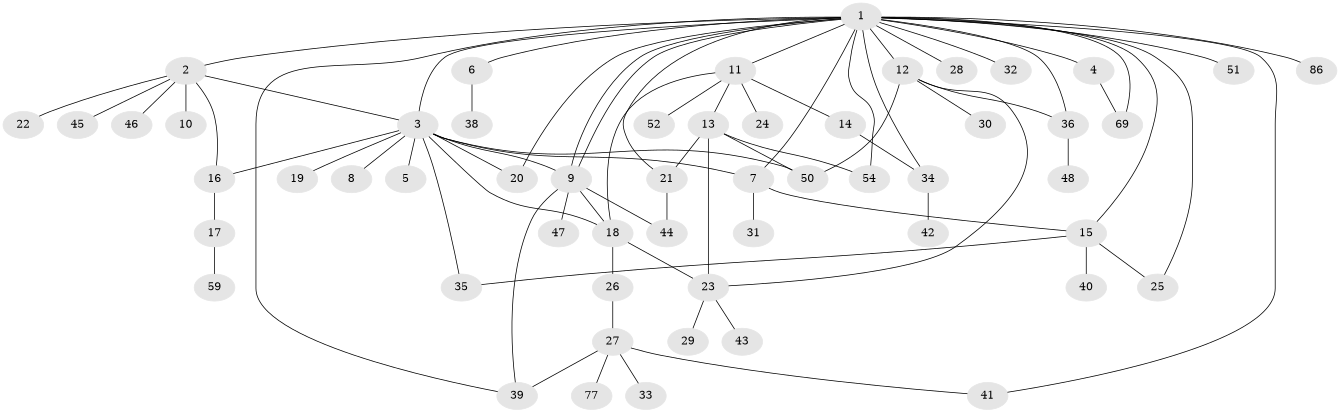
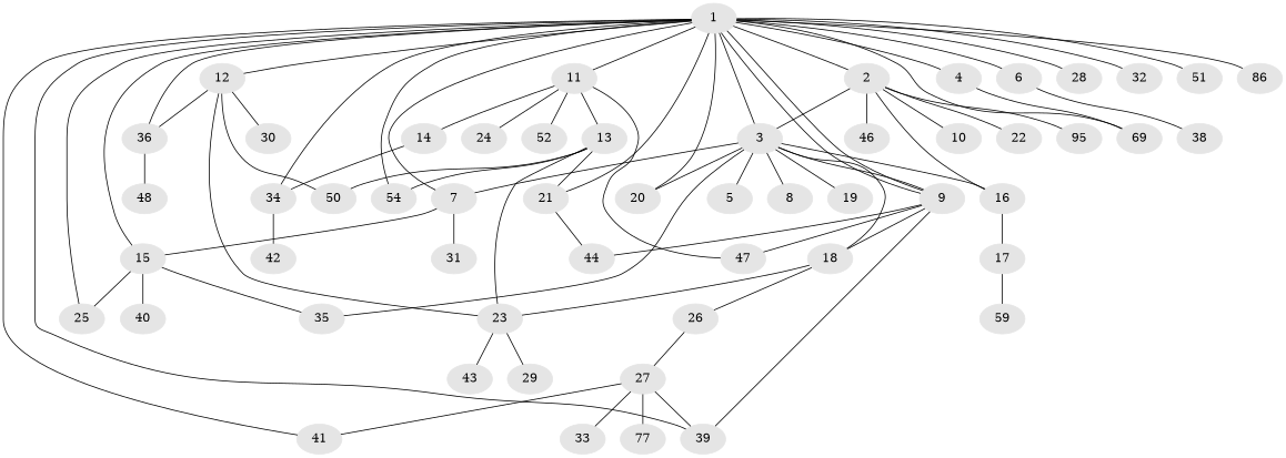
  graph {
    node [color=gray90 style=filled]
    1
    2
    3
    4
    6
    7
    9
    11
    12
    15
    20
    21
    25
    28
    32
    34
    36
    39
    41
    n20 [label=69]
    51
    54
    n23 [label=86]
    10
    16
    22
-   45
+   45 [label=95]
    46
    5
    8
    18
    19
    35
    50
    38
    31
    44
    47
    13
    14
    24
    52
    23
    30
    40
    42
    48
    17
    26
    29
    43
    n52 [label=59]
    27
    33
    n55 [label=77]
    1 -- 2
    1 -- 3
    1 -- 4
    1 -- 6
    1 -- 7
    1 -- 9
    1 -- 9
    1 -- 11
    1 -- 12
    1 -- 15
    1 -- 20
    1 -- 21
    1 -- 25
    1 -- 28
    1 -- 32
    1 -- 34
    1 -- 36
    1 -- 39
    1 -- 41
    1 -- n20
    1 -- 51
    1 -- 54
    1 -- n23
    2 -- 3
    2 -- 10
    2 -- 16
    2 -- 22
    2 -- 45
    2 -- 46
    3 -- 7
    3 -- 9
    3 -- 20
    3 -- 16
    3 -- 5
    3 -- 8
    3 -- 18
    3 -- 19
    3 -- 35
-   3 -- 50
    4 -- n20
    6 -- 38
    7 -- 15
    7 -- 31
    9 -- 39
    9 -- 18
    9 -- 44
    9 -- 47
-   11 -- 18
+   11 -- 47
    11 -- 13
    11 -- 14
    11 -- 24
    11 -- 52
    12 -- 36
    12 -- 50
    12 -- 23
    12 -- 30
    15 -- 25
    15 -- 35
    15 -- 40
    21 -- 44
    34 -- 42
    36 -- 48
    16 -- 17
    18 -- 23
    18 -- 26
    13 -- 21
    13 -- 54
    13 -- 50
    13 -- 23
    14 -- 34
    23 -- 29
    23 -- 43
    17 -- n52
    26 -- 27
    27 -- 39
    27 -- 41
    27 -- 33
    27 -- n55
  }
